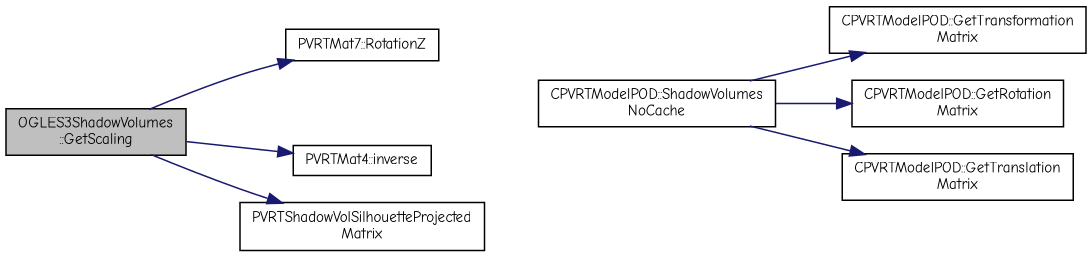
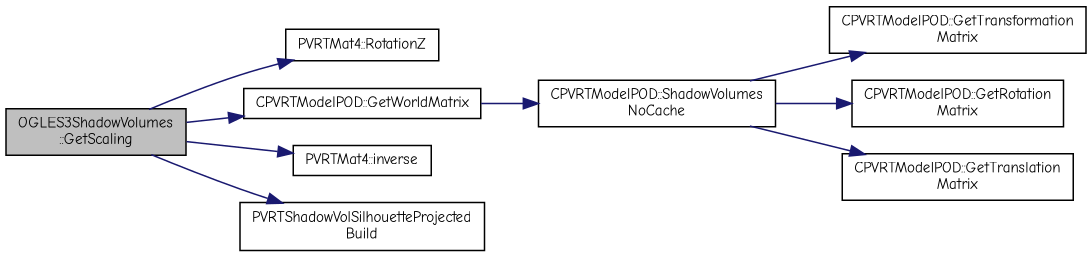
  digraph {
    fontname="Comic Neue"
    rankdir=LR
    node [color=black fillcolor=white fontname="Comic Neue" fontsize=10 shape=record style=filled]
    edge [color=midnightblue fontname="Comic Neue" fontsize=10 labelfontname=Helvetica labelfontsize=10 style=solid]
    n1 [fillcolor=grey75 fontcolor=black height=0.2 label="OGLES3ShadowVolumes\l::GetScaling" width=0.4]
-   n2 [height=0.2 label="PVRTMat7::RotationZ" width=0.4]
+   n2 [height=0.2 label="PVRTMat4::RotationZ" width=0.4]
+   n3 [height=0.2 label="CPVRTModelPOD::GetWorldMatrix" width=0.4]
    n4 [height=0.2 label="PVRTMat4::inverse" width=0.4]
-   n5 [height=0.2 label="PVRTShadowVolSilhouetteProjected\lMatrix" width=0.4]
+   n5 [height=0.2 label="PVRTShadowVolSilhouetteProjected\lBuild" width=0.4]
    n6 [height=0.2 label="CPVRTModelPOD::ShadowVolumes\lNoCache" width=0.4]
    n7 [height=0.2 label="CPVRTModelPOD::GetTransformation\lMatrix" width=0.4]
    n8 [height=0.2 label="CPVRTModelPOD::GetRotation\lMatrix" width=0.4]
    n9 [height=0.2 label="CPVRTModelPOD::GetTranslation\lMatrix" width=0.4]
    n1 -> n2
+   n1 -> n3
    n1 -> n4
    n1 -> n5
+   n3 -> n6
    n6 -> n7
    n6 -> n8
    n6 -> n9
  }
